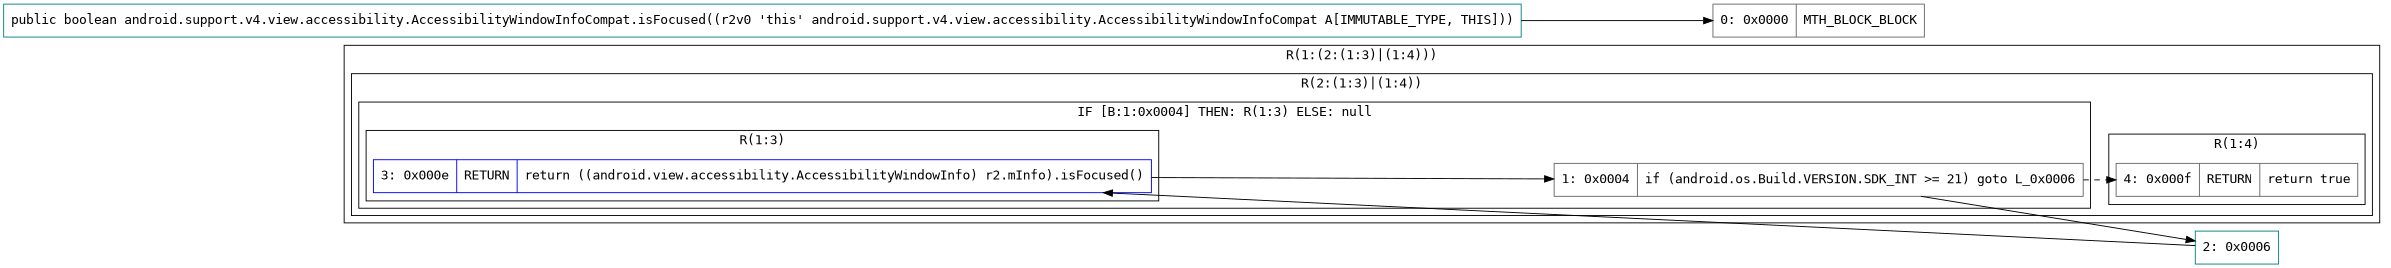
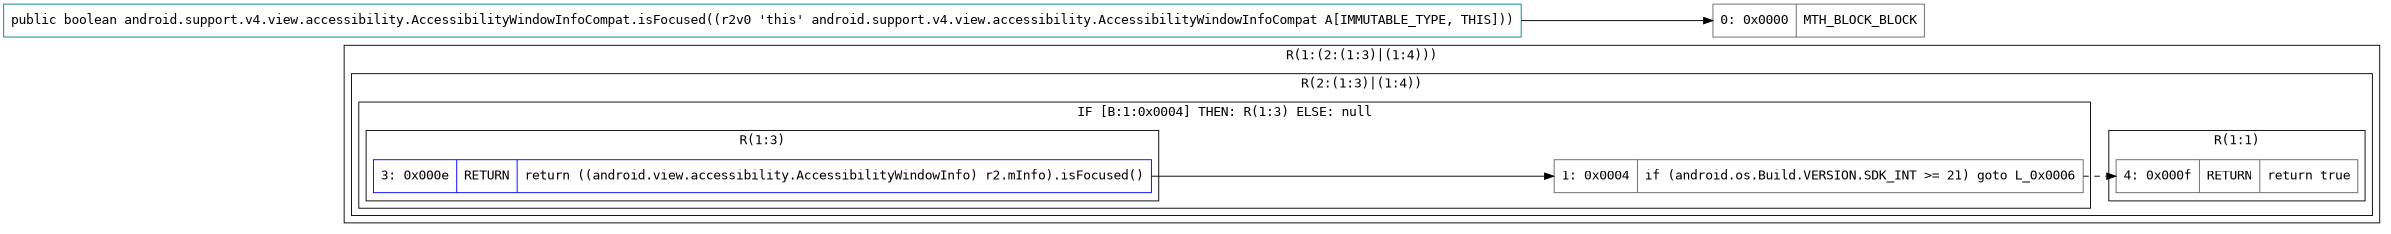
  digraph {
    fontname="DejaVu Sans Mono"
    rankdir=LR
    node [color=gray40 fontname="DejaVu Sans Mono" shape=record]
    edge [fontname="DejaVu Sans Mono"]
    n1 [color=blue label="{3\:\ 0x000e|RETURN\l|return ((android.view.accessibility.AccessibilityWindowInfo) r2.mInfo).isFocused()\l}"]
    n2 [label="{1\:\ 0x0004|if (android.os.Build.VERSION.SDK_INT \>= 21) goto L_0x0006\l}"]
    n3 [label="{4\:\ 0x000f|RETURN\l|return true\l}"]
-   n4 [color=teal label="{2\:\ 0x0006}"]
    n5 [label="{0\:\ 0x0000|MTH_BLOCK_BLOCK\l}"]
    n6 [color=teal label="{public boolean android.support.v4.view.accessibility.AccessibilityWindowInfoCompat.isFocused((r2v0 'this' android.support.v4.view.accessibility.AccessibilityWindowInfoCompat A[IMMUTABLE_TYPE, THIS])) }"]
    subgraph cluster_1 {
      label="R(1:(2:(1:3)|(1:4)))"
      subgraph cluster_2 {
        label="R(2:(1:3)|(1:4))"
        subgraph cluster_3 {
          label="IF [B:1:0x0004] THEN: R(1:3) ELSE: null"
          n2
          subgraph cluster_4 {
            label="R(1:3)"
            n1
          }
        }
        subgraph cluster_5 {
-         label="R(1:4)"
+         label="R(1:1)"
          n3
        }
      }
    }
    n1 -> n2
    n2 -> n3 [style=dashed]
-   n2 -> n4
-   n4 -> n1
    n6 -> n5
  }
